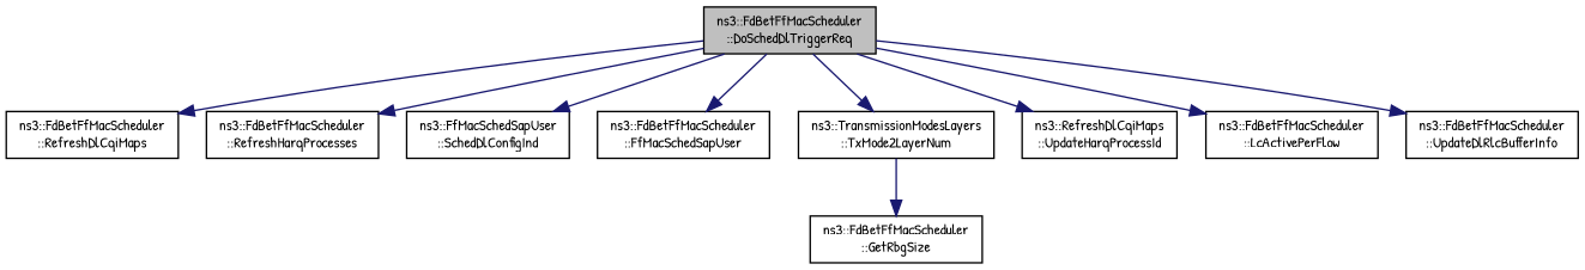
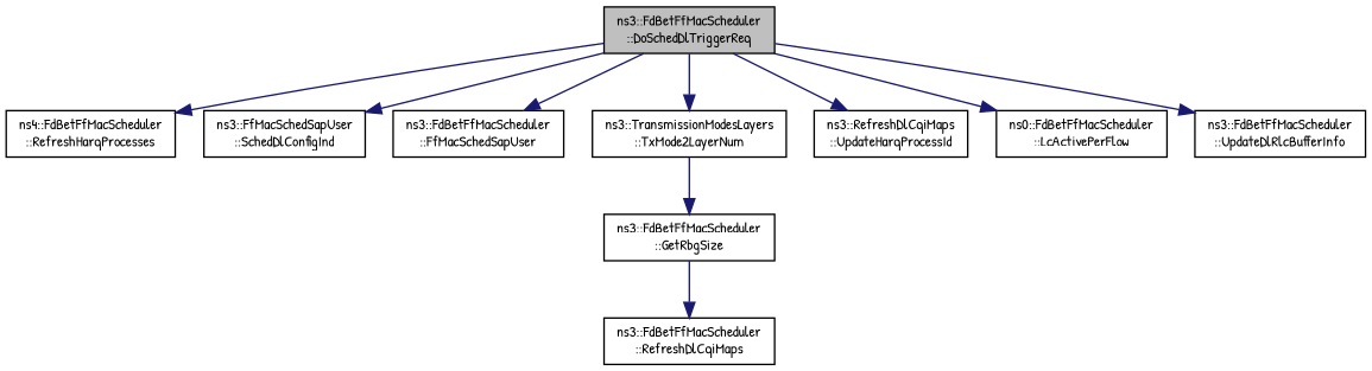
  digraph {
    fontname="Patrick Hand"
    rankdir=TB
    node [color=black fillcolor=white fontname="Patrick Hand" fontsize=10 shape=record style=filled]
    edge [color=midnightblue fontname="Patrick Hand" fontsize=10 labelfontname=Helvetica labelfontsize=10 style=solid]
    n1 [fillcolor=grey75 fontcolor=black height=0.2 label="ns3::FdBetFfMacScheduler\l::DoSchedDlTriggerReq" width=0.4]
    n2 [height=0.2 label="ns3::FdBetFfMacScheduler\l::RefreshDlCqiMaps" width=0.4]
-   n3 [height=0.2 label="ns3::FdBetFfMacScheduler\l::RefreshHarqProcesses" width=0.4]
+   n3 [height=0.2 label="ns4::FdBetFfMacScheduler\l::RefreshHarqProcesses" width=0.4]
    n4 [height=0.2 label="ns3::FfMacSchedSapUser\l::SchedDlConfigInd" width=0.4]
    n5 [height=0.2 label="ns3::FdBetFfMacScheduler\l::FfMacSchedSapUser" width=0.4]
    n6 [height=0.2 label="ns3::TransmissionModesLayers\l::TxMode2LayerNum" width=0.4]
    n7 [height=0.2 label="ns3::RefreshDlCqiMaps\l::UpdateHarqProcessId" width=0.4]
-   n8 [height=0.2 label="ns3::FdBetFfMacScheduler\l::LcActivePerFlow" width=0.4]
+   n8 [height=0.2 label="ns0::FdBetFfMacScheduler\l::LcActivePerFlow" width=0.4]
    n9 [height=0.2 label="ns3::FdBetFfMacScheduler\l::UpdateDlRlcBufferInfo" width=0.4]
    n10 [height=0.2 label="ns3::FdBetFfMacScheduler\l::GetRbgSize" width=0.4]
-   n1 -> n2
+   n10 -> n2
    n1 -> n3
    n1 -> n4
    n1 -> n5
    n1 -> n6
    n1 -> n7
    n1 -> n8
    n1 -> n9
    n6 -> n10
  }
